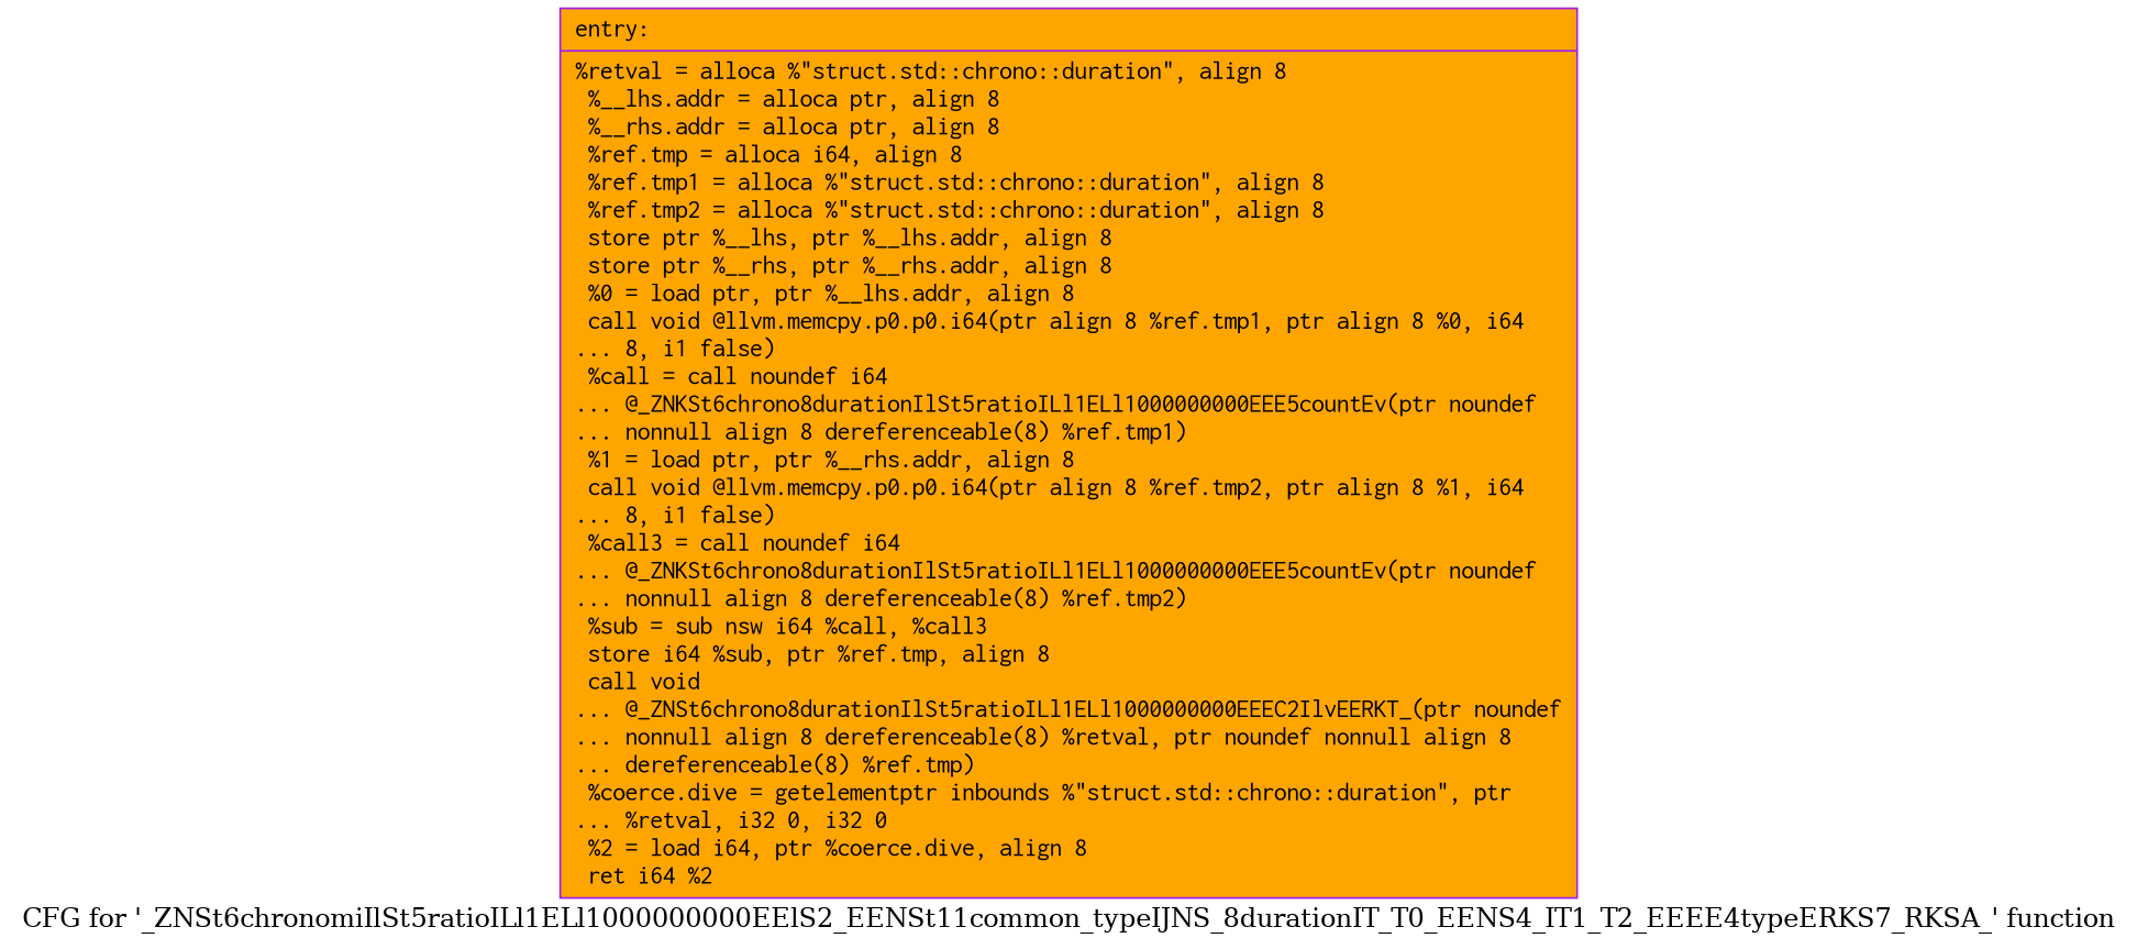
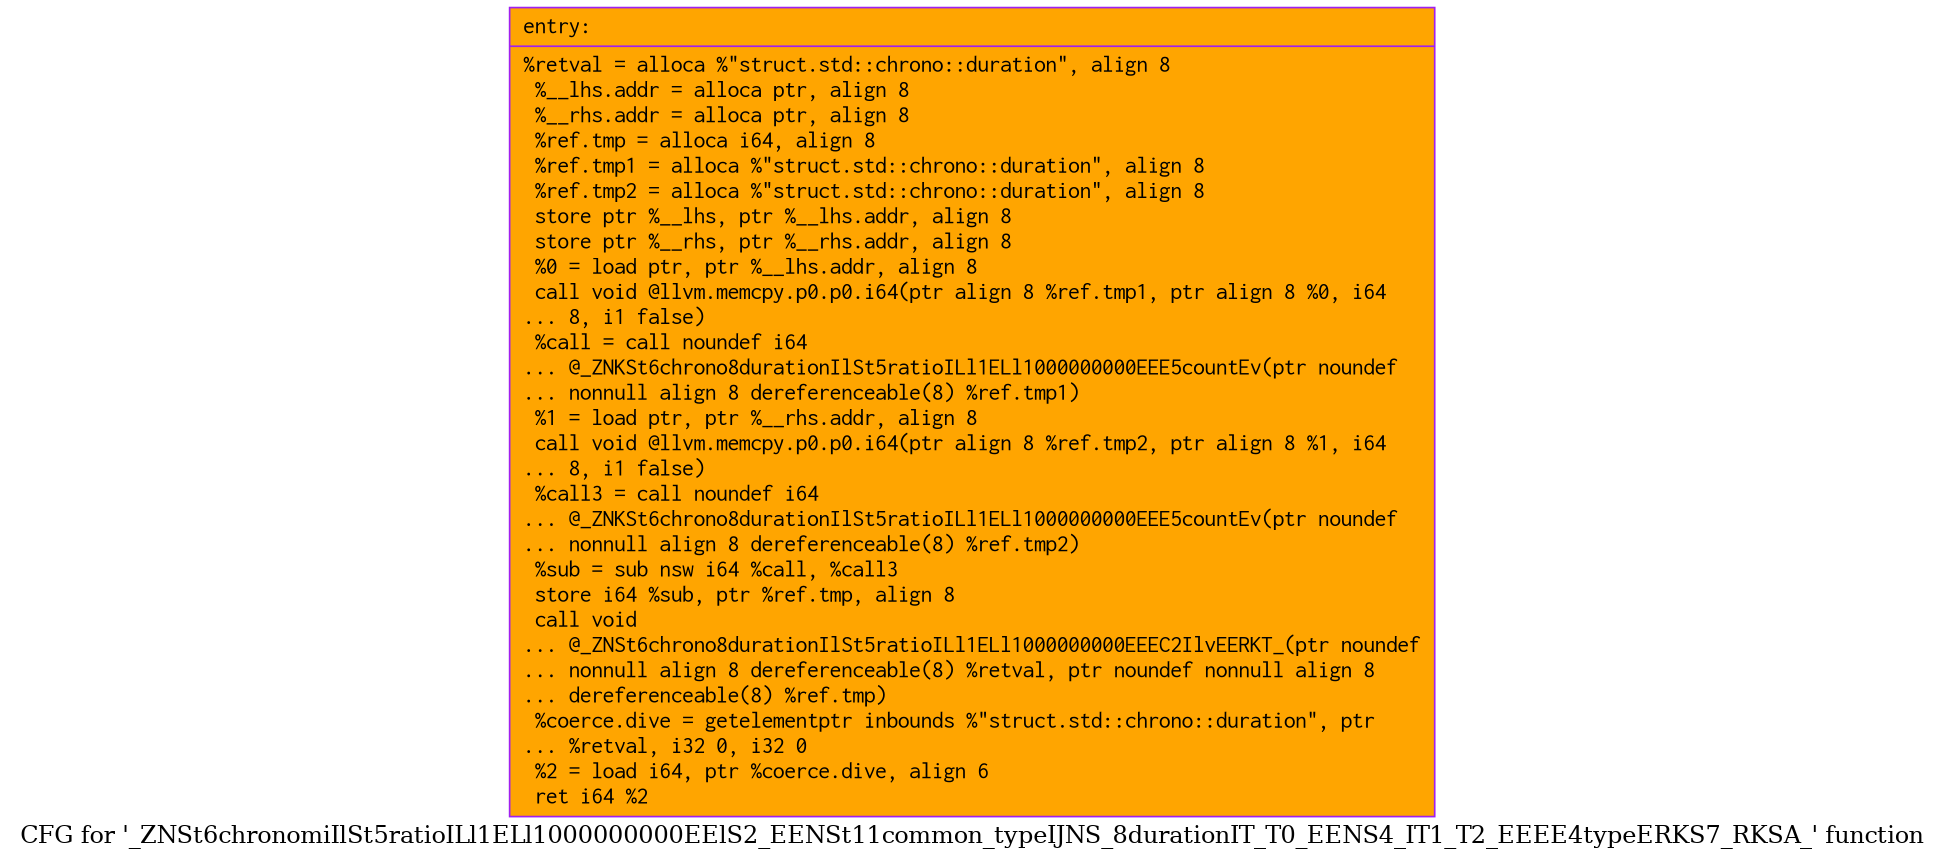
  digraph {
    label="CFG for '_ZNSt6chronomiIlSt5ratioILl1ELl1000000000EElS2_EENSt11common_typeIJNS_8durationIT_T0_EENS4_IT1_T2_EEEE4typeERKS7_RKSA_' function"
-   n1 [color=purple fillcolor=orange fontname=Courier label="{entry:\l|  %retval = alloca %\"struct.std::chrono::duration\", align 8\l  %__lhs.addr = alloca ptr, align 8\l  %__rhs.addr = alloca ptr, align 8\l  %ref.tmp = alloca i64, align 8\l  %ref.tmp1 = alloca %\"struct.std::chrono::duration\", align 8\l  %ref.tmp2 = alloca %\"struct.std::chrono::duration\", align 8\l  store ptr %__lhs, ptr %__lhs.addr, align 8\l  store ptr %__rhs, ptr %__rhs.addr, align 8\l  %0 = load ptr, ptr %__lhs.addr, align 8\l  call void @llvm.memcpy.p0.p0.i64(ptr align 8 %ref.tmp1, ptr align 8 %0, i64\l... 8, i1 false)\l  %call = call noundef i64\l... @_ZNKSt6chrono8durationIlSt5ratioILl1ELl1000000000EEE5countEv(ptr noundef\l... nonnull align 8 dereferenceable(8) %ref.tmp1)\l  %1 = load ptr, ptr %__rhs.addr, align 8\l  call void @llvm.memcpy.p0.p0.i64(ptr align 8 %ref.tmp2, ptr align 8 %1, i64\l... 8, i1 false)\l  %call3 = call noundef i64\l... @_ZNKSt6chrono8durationIlSt5ratioILl1ELl1000000000EEE5countEv(ptr noundef\l... nonnull align 8 dereferenceable(8) %ref.tmp2)\l  %sub = sub nsw i64 %call, %call3\l  store i64 %sub, ptr %ref.tmp, align 8\l  call void\l... @_ZNSt6chrono8durationIlSt5ratioILl1ELl1000000000EEEC2IlvEERKT_(ptr noundef\l... nonnull align 8 dereferenceable(8) %retval, ptr noundef nonnull align 8\l... dereferenceable(8) %ref.tmp)\l  %coerce.dive = getelementptr inbounds %\"struct.std::chrono::duration\", ptr\l... %retval, i32 0, i32 0\l  %2 = load i64, ptr %coerce.dive, align 8\l  ret i64 %2\l}" shape=record style=filled]
+   n1 [color=purple fillcolor=orange fontname=Courier label="{entry:\l|  %retval = alloca %\"struct.std::chrono::duration\", align 8\l  %__lhs.addr = alloca ptr, align 8\l  %__rhs.addr = alloca ptr, align 8\l  %ref.tmp = alloca i64, align 8\l  %ref.tmp1 = alloca %\"struct.std::chrono::duration\", align 8\l  %ref.tmp2 = alloca %\"struct.std::chrono::duration\", align 8\l  store ptr %__lhs, ptr %__lhs.addr, align 8\l  store ptr %__rhs, ptr %__rhs.addr, align 8\l  %0 = load ptr, ptr %__lhs.addr, align 8\l  call void @llvm.memcpy.p0.p0.i64(ptr align 8 %ref.tmp1, ptr align 8 %0, i64\l... 8, i1 false)\l  %call = call noundef i64\l... @_ZNKSt6chrono8durationIlSt5ratioILl1ELl1000000000EEE5countEv(ptr noundef\l... nonnull align 8 dereferenceable(8) %ref.tmp1)\l  %1 = load ptr, ptr %__rhs.addr, align 8\l  call void @llvm.memcpy.p0.p0.i64(ptr align 8 %ref.tmp2, ptr align 8 %1, i64\l... 8, i1 false)\l  %call3 = call noundef i64\l... @_ZNKSt6chrono8durationIlSt5ratioILl1ELl1000000000EEE5countEv(ptr noundef\l... nonnull align 8 dereferenceable(8) %ref.tmp2)\l  %sub = sub nsw i64 %call, %call3\l  store i64 %sub, ptr %ref.tmp, align 8\l  call void\l... @_ZNSt6chrono8durationIlSt5ratioILl1ELl1000000000EEEC2IlvEERKT_(ptr noundef\l... nonnull align 8 dereferenceable(8) %retval, ptr noundef nonnull align 8\l... dereferenceable(8) %ref.tmp)\l  %coerce.dive = getelementptr inbounds %\"struct.std::chrono::duration\", ptr\l... %retval, i32 0, i32 0\l  %2 = load i64, ptr %coerce.dive, align 6\l  ret i64 %2\l}" shape=record style=filled]
  }
